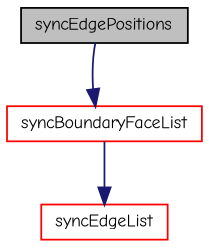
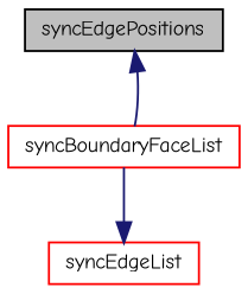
  digraph {
    fontname="Comic Neue"
    rankdir=TB
    node [color=red fontname="Comic Neue" fontsize=10 shape=record]
    edge [color=midnightblue fontname="Comic Neue" fontsize=10 labelfontname=Helvetica labelfontsize=10 style=solid]
    n1 [color=black fillcolor=grey75 fontcolor=black height=0.2 label=syncEdgePositions style=filled width=0.4]
    n2 [height=0.2 label=syncBoundaryFaceList width=0.4]
    n3 [height=0.2 label=syncEdgeList width=0.4]
-   n1 -> n2
+   n2 -> n1
    n2 -> n3
  }
